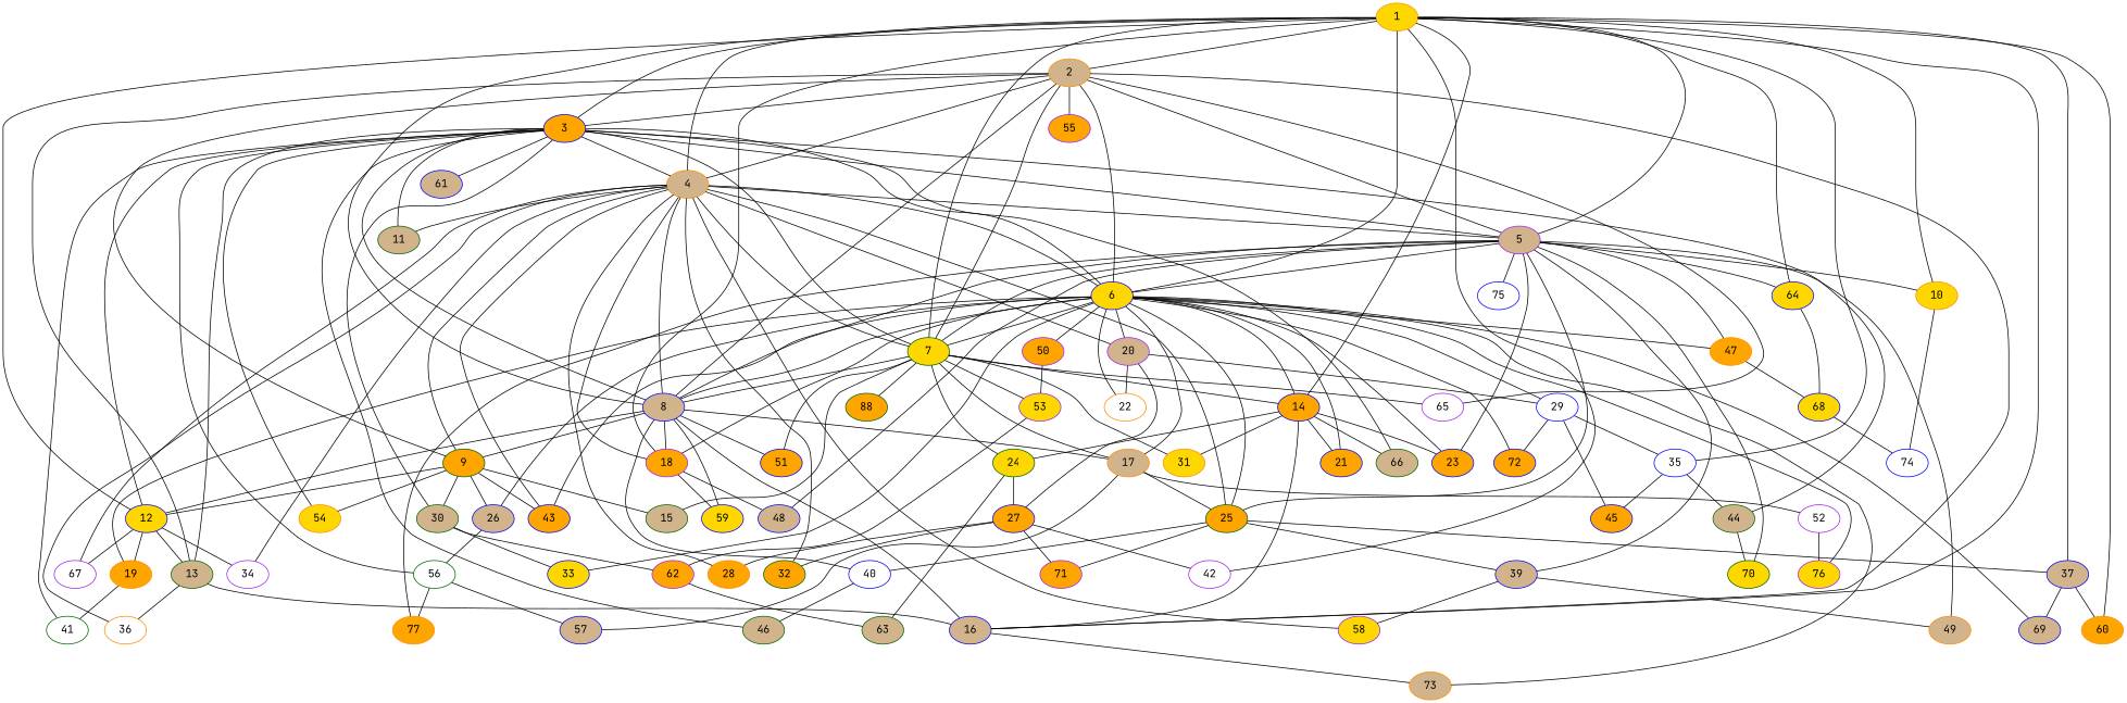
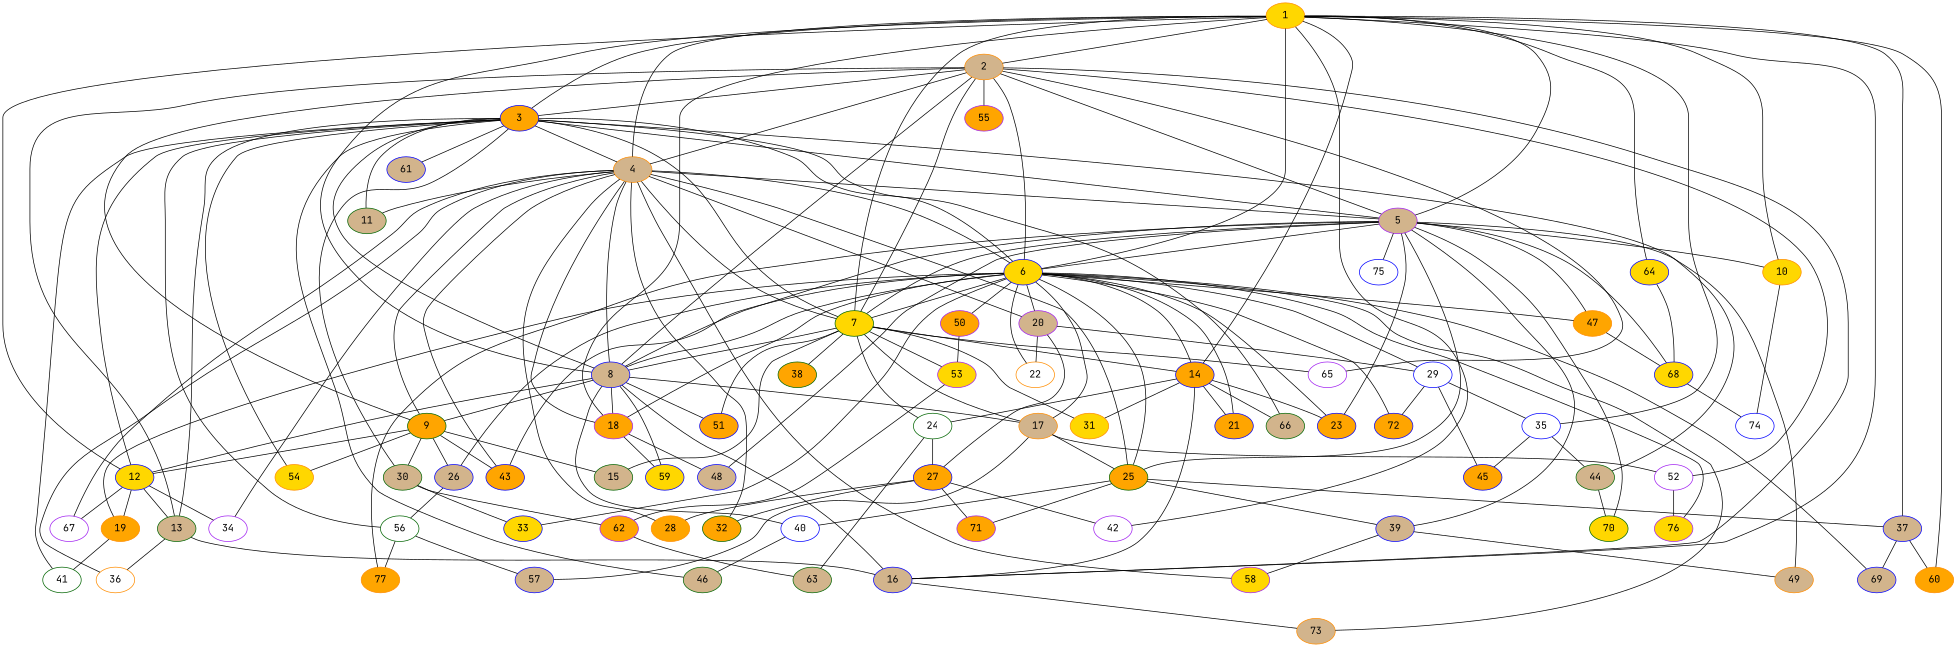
  graph {
    fontname="JetBrains Mono"
    node [color=blue fillcolor=tan fontname="JetBrains Mono" style=filled]
    edge [fontname="JetBrains Mono" weight=1.0]
    1 [color=darkorange fillcolor=gold]
    2 [color=darkorange]
    3 [fillcolor=orange]
    4 [color=darkorange]
    5 [color=purple]
    6 [fillcolor=gold]
    7 [color=darkgreen fillcolor=gold]
    8
    10 [color=darkorange fillcolor=gold]
    12 [fillcolor=gold]
    14 [fillcolor=orange]
    16
    18 [color=purple fillcolor=orange]
    35 [fillcolor=white]
    37
    42 [color=purple fillcolor=white]
    60 [color=darkorange fillcolor=orange]
    64 [fillcolor=gold]
    9 [color=darkgreen fillcolor=orange]
    13 [color=darkgreen]
    52 [color=purple fillcolor=white]
    55 [color=purple fillcolor=orange]
    65 [color=purple fillcolor=white]
    11 [color=darkgreen]
    30 [color=darkgreen]
    41 [color=darkgreen fillcolor=white]
    44 [color=darkgreen]
    46 [color=darkgreen]
    54 [color=darkorange fillcolor=gold]
    56 [color=darkgreen fillcolor=white]
    61
    66 [color=darkgreen]
    20 [color=purple]
    25 [color=darkgreen fillcolor=orange]
    28 [color=darkorange fillcolor=orange]
    32 [color=darkgreen fillcolor=orange]
    34 [color=purple fillcolor=white]
    36 [color=darkorange fillcolor=white]
    43 [fillcolor=orange]
    58 [color=purple fillcolor=gold]
    67 [color=purple fillcolor=white]
    23 [fillcolor=orange]
    39
    47 [color=darkorange fillcolor=orange]
    48
    49 [color=darkorange]
    70 [color=darkgreen fillcolor=gold]
    75 [fillcolor=white]
    77 [color=darkorange fillcolor=orange]
    17 [color=darkorange]
    19 [color=darkorange fillcolor=orange]
    21 [fillcolor=orange]
    22 [color=darkorange fillcolor=white]
    26
    29 [fillcolor=white]
    33 [fillcolor=gold]
    50 [color=purple fillcolor=orange]
    69
    72 [fillcolor=orange]
    73 [color=darkorange]
    76 [color=purple fillcolor=gold]
    15 [color=darkgreen]
-   24 [color=darkgreen fillcolor=gold]
+   24 [color=darkgreen fillcolor=white]
    31 [color=darkorange fillcolor=gold]
-   38 [color=darkgreen fillcolor=orange label=88]
+   38 [color=darkgreen fillcolor=orange]
    51 [fillcolor=orange]
    53 [color=purple fillcolor=gold]
    40 [fillcolor=white]
    59 [fillcolor=gold]
    74 [fillcolor=white]
    45 [fillcolor=orange]
    68 [fillcolor=gold]
    62 [color=purple fillcolor=orange]
    57
    27 [fillcolor=orange]
    71 [color=purple fillcolor=orange]
    63 [color=darkgreen]
    1 -- 2
    1 -- 3
    1 -- 4 [weight=2.0]
    1 -- 5
    1 -- 6 [weight=2.0]
    1 -- 7
    1 -- 8
    1 -- 10
    1 -- 12
    1 -- 14
    1 -- 16
    1 -- 18
    1 -- 35
    1 -- 37
    1 -- 42
    1 -- 60
    1 -- 64
    2 -- 3
    2 -- 4 [weight=2.0]
    2 -- 5
    2 -- 6 [weight=2.0]
    2 -- 7
    2 -- 8
    2 -- 16
    2 -- 9
    2 -- 13
+   2 -- 52
    2 -- 55
    2 -- 65
    3 -- 4 [weight=3.0]
    3 -- 5
    3 -- 6 [weight=2.0]
    3 -- 7
    3 -- 8
    3 -- 12
    3 -- 13
    3 -- 11 [weight=2.0]
    3 -- 30
    3 -- 41
    3 -- 44
    3 -- 46
    3 -- 54
    3 -- 56
    3 -- 61
    3 -- 66
    4 -- 5 [weight=2.0]
    4 -- 6 [weight=4.0]
    4 -- 7 [weight=2.0]
    4 -- 8 [weight=3.0]
    4 -- 18
    4 -- 9
    4 -- 11
    4 -- 20
    4 -- 25
    4 -- 28
    4 -- 32
    4 -- 34
    4 -- 36
    4 -- 43
    4 -- 58
    4 -- 67
    5 -- 6 [weight=2.0]
    5 -- 7
    5 -- 8 [weight=2.0]
    5 -- 10
-   5 -- 64
+   5 -- 68
    5 -- 25
    5 -- 23
    5 -- 39
    5 -- 47
    5 -- 48
    5 -- 49
    5 -- 70
    5 -- 75
    5 -- 77
    6 -- 7 [weight=3.0]
    6 -- 8 [weight=2.0]
    6 -- 14 [weight=3.0]
    6 -- 18 [weight=2.0]
    6 -- 20
    6 -- 25
    6 -- 43
    6 -- 23
    6 -- 47
    6 -- 17 [weight=3.0]
    6 -- 19
    6 -- 21
    6 -- 22
    6 -- 26
    6 -- 29
    6 -- 33
    6 -- 50
    6 -- 69
    6 -- 72
    6 -- 73
    6 -- 76
    7 -- 8 [weight=2.0]
    7 -- 14
    7 -- 65
    7 -- 17
    7 -- 15
    7 -- 24
    7 -- 31
    7 -- 38
    7 -- 51
    7 -- 53
    8 -- 12
    8 -- 16
    8 -- 18
    8 -- 9
    8 -- 17
    8 -- 51
    8 -- 40
    8 -- 59
    10 -- 74
    12 -- 13
    12 -- 34
    12 -- 67
    12 -- 19
    14 -- 16
    14 -- 66
    14 -- 23
    14 -- 21
    14 -- 24
    14 -- 31
    16 -- 73
    18 -- 48
    18 -- 59
    35 -- 44
    35 -- 45
    37 -- 60
    37 -- 69
    64 -- 68
    9 -- 12 [weight=4.0]
    9 -- 30
    9 -- 54
    9 -- 43
    9 -- 26
    9 -- 15
    13 -- 16 [weight=3.0]
    13 -- 36
    52 -- 76
    30 -- 33
    30 -- 62
    44 -- 70
    56 -- 77
    56 -- 57
    20 -- 22
    20 -- 29
    20 -- 27
    25 -- 37
    25 -- 39
    25 -- 40
    25 -- 71
    39 -- 58
    39 -- 49
    47 -- 68
    17 -- 52
    17 -- 25
    17 -- 57
    19 -- 41
    26 -- 56
    29 -- 35
    29 -- 72
    29 -- 45
    50 -- 53
    24 -- 27
    24 -- 63
    53 -- 62
    40 -- 46
    68 -- 74
    62 -- 63
    27 -- 42
    27 -- 28
    27 -- 32
    27 -- 71
  }
